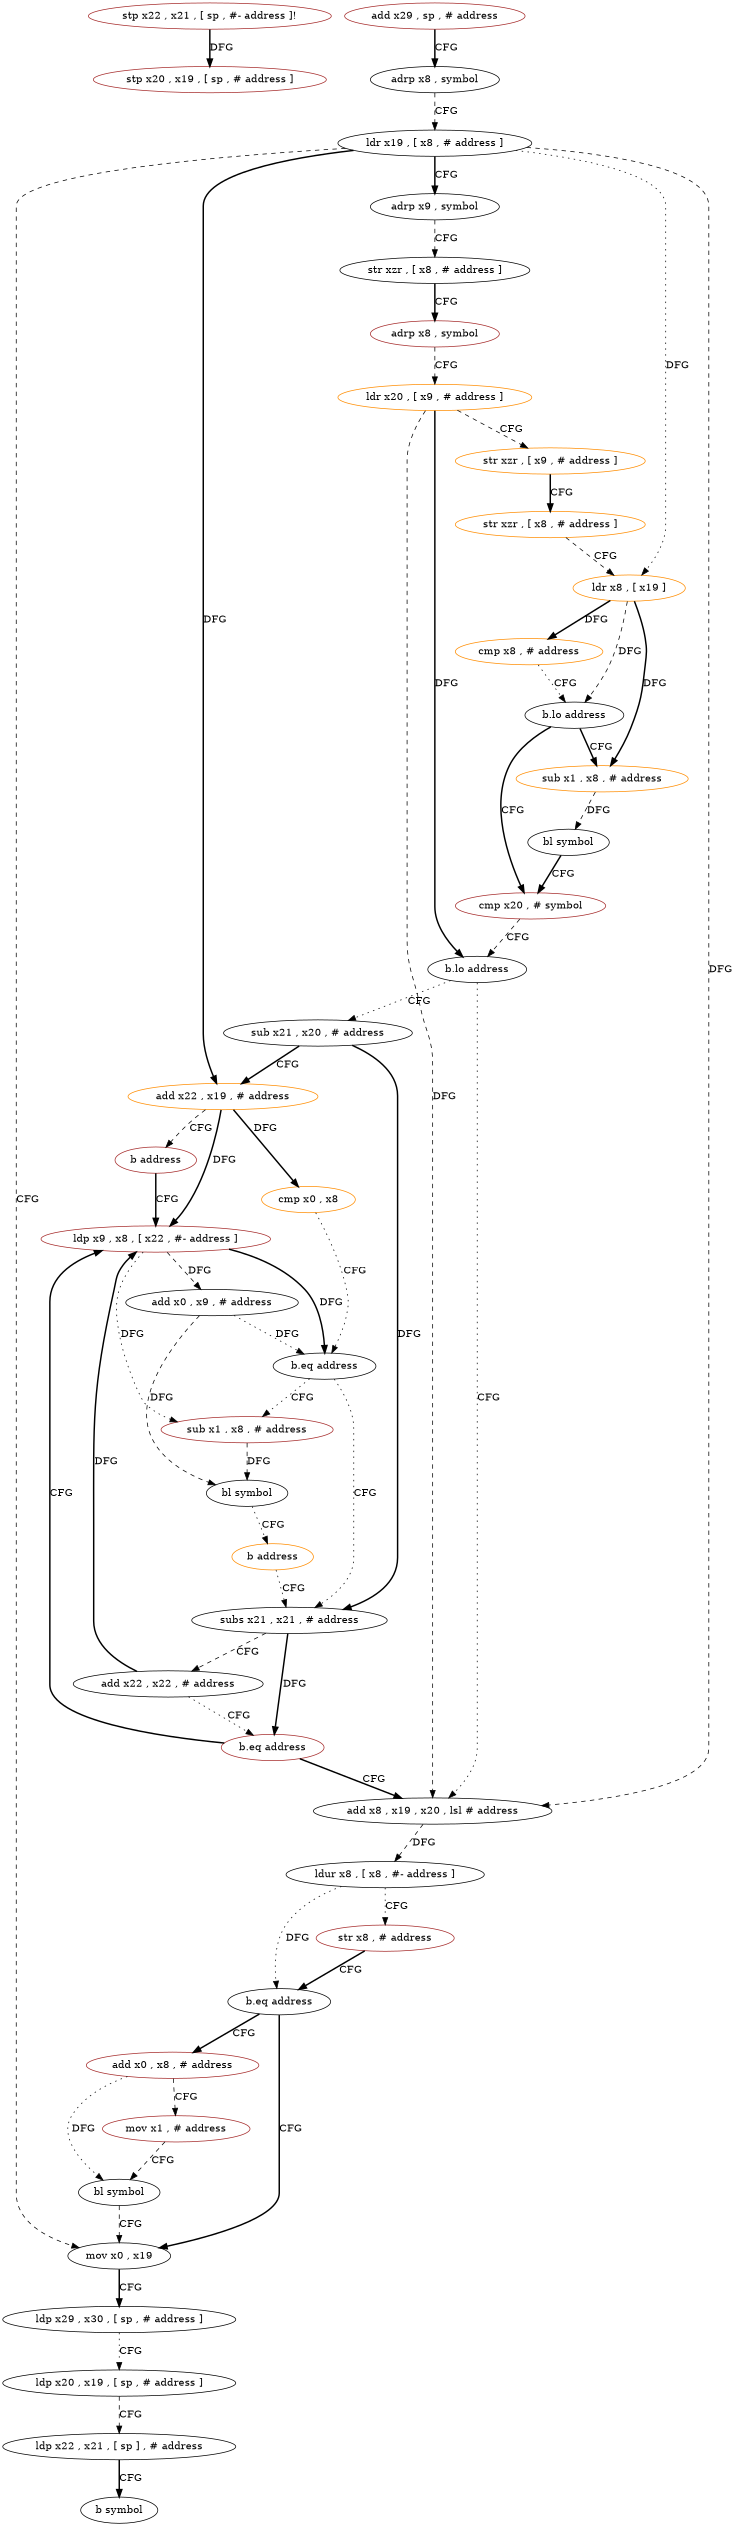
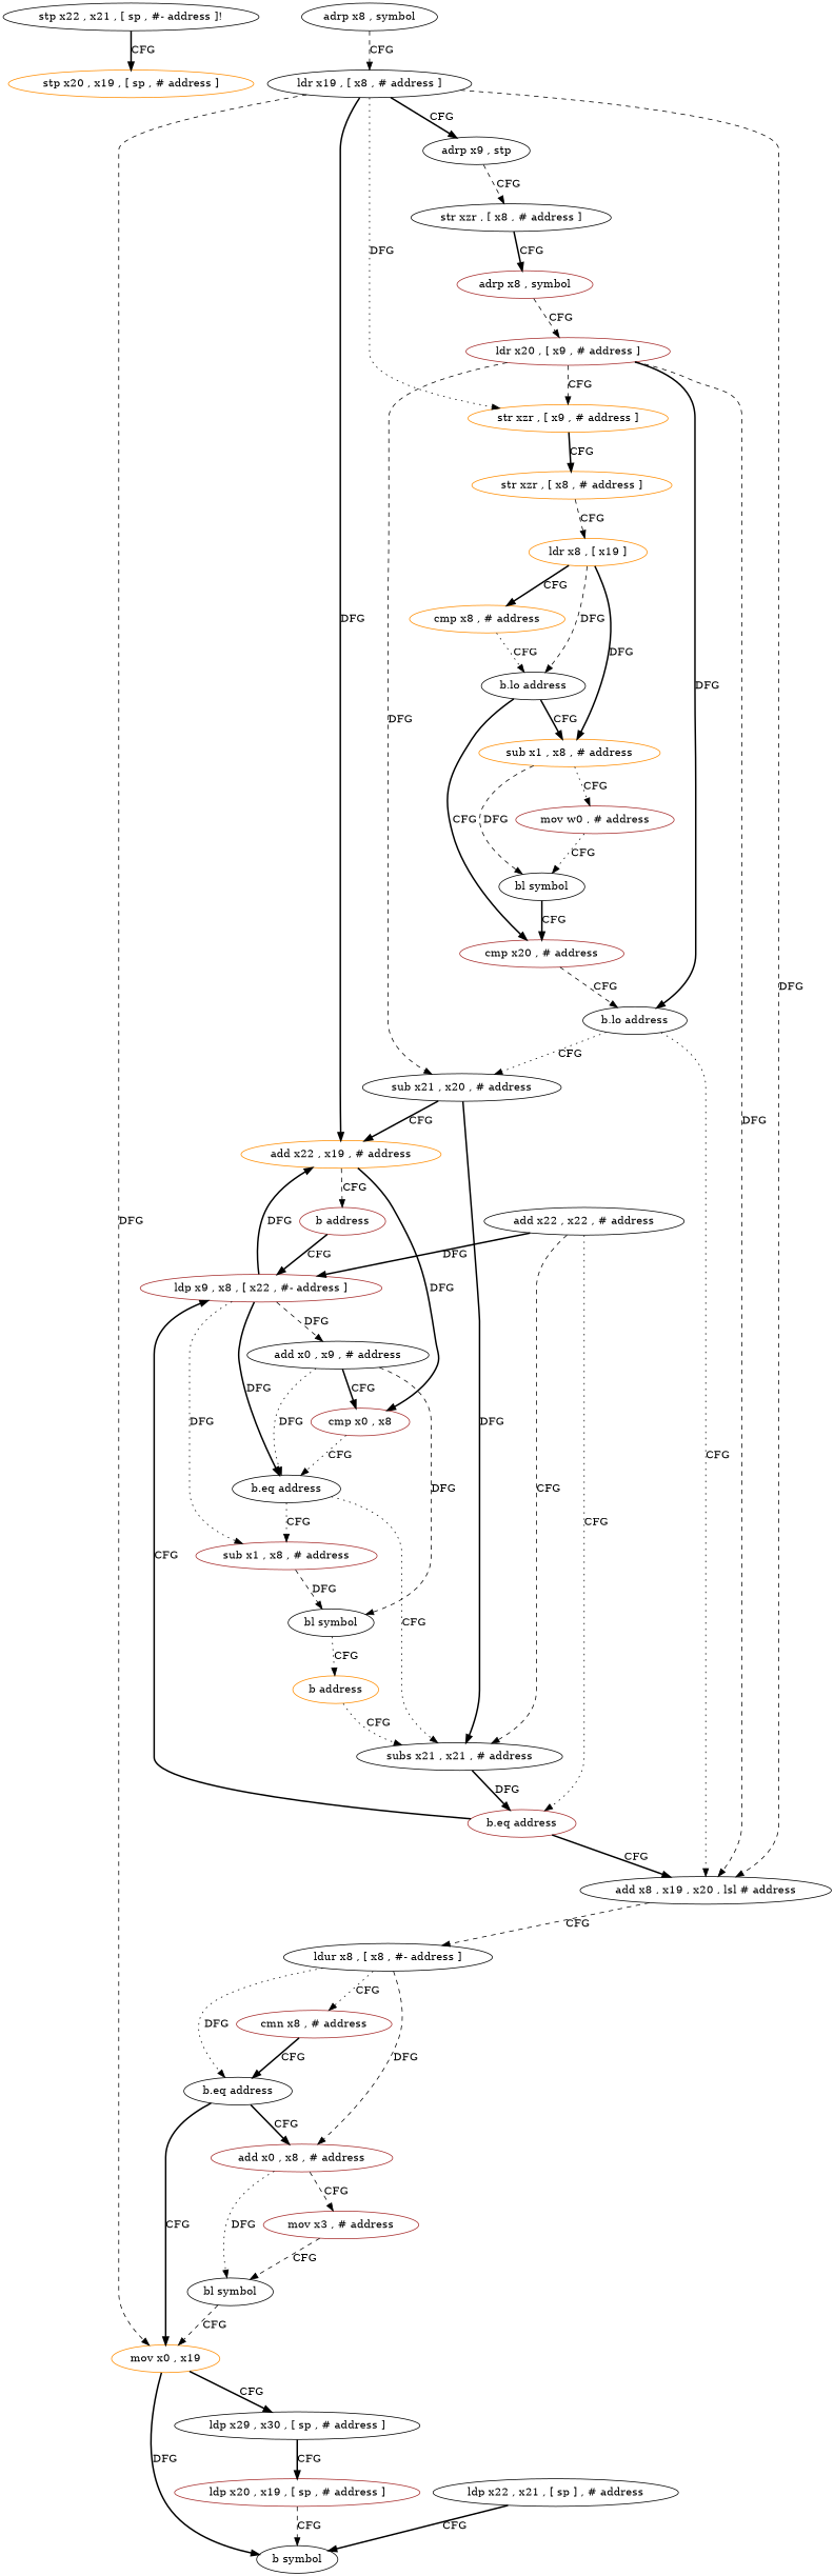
  digraph {
    node [color=black]
    edge [style=bold]
-   n1 [color=brown label="stp x22 , x21 , [ sp , #- address ]!"]
-   n2 [color=brown label="stp x20 , x19 , [ sp , # address ]"]
-   n3 [color=brown label="add x29 , sp , # address"]
+   n1 [label="stp x22 , x21 , [ sp , #- address ]!"]
+   n2 [color=darkorange label="stp x20 , x19 , [ sp , # address ]"]
    n4 [label="adrp x8 , symbol"]
    n5 [label="ldr x19 , [ x8 , # address ]"]
-   n6 [label="adrp x9 , symbol"]
+   n6 [label="adrp x9 , stp"]
    n7 [color=darkorange label="ldr x8 , [ x19 ]"]
    n8 [label="add x8 , x19 , x20 , lsl # address"]
-   n9 [label="mov x0 , x19"]
+   n9 [color=darkorange label="mov x0 , x19"]
    n10 [color=darkorange label="add x22 , x19 , # address"]
    n11 [label="str xzr , [ x8 , # address ]"]
    n12 [color=darkorange label="cmp x8 , # address"]
    n13 [label="b.lo address"]
    n14 [color=darkorange label="sub x1 , x8 , # address"]
    n15 [label="ldur x8 , [ x8 , #- address ]"]
    n16 [label="ldp x29 , x30 , [ sp , # address ]"]
    n17 [label="b symbol"]
    n18 [color=brown label="b address"]
    n19 [color=brown label="ldp x9 , x8 , [ x22 , #- address ]"]
-   n20 [color=darkorange label="cmp x0 , x8"]
+   n20 [color=brown label="cmp x0 , x8"]
    n21 [color=brown label="adrp x8 , symbol"]
-   n22 [color=darkorange label="ldr x20 , [ x9 , # address ]"]
+   n22 [color=brown label="ldr x20 , [ x9 , # address ]"]
    n23 [color=darkorange label="str xzr , [ x9 , # address ]"]
    n24 [label="b.lo address"]
    n25 [label="sub x21 , x20 , # address"]
    n26 [color=darkorange label="str xzr , [ x8 , # address ]"]
    n27 [label="subs x21 , x21 , # address"]
-   n28 [color=brown label="cmp x20 , # symbol"]
+   n28 [color=brown label="cmp x20 , # address"]
+   n29 [color=brown label="mov w0 , # address"]
    n30 [label="bl symbol"]
-   n31 [color=brown label="str x8 , # address"]
+   n31 [color=brown label="cmn x8 , # address"]
    n32 [label="b.eq address"]
    n33 [color=brown label="add x0 , x8 , # address"]
    n34 [label="add x22 , x22 , # address"]
    n35 [color=brown label="b.eq address"]
-   n36 [color=brown label="mov x1 , # address"]
+   n36 [color=brown label="mov x3 , # address"]
    n37 [label="bl symbol"]
-   n38 [label="ldp x20 , x19 , [ sp , # address ]"]
+   n38 [color=brown label="ldp x20 , x19 , [ sp , # address ]"]
    n39 [label="add x0 , x9 , # address"]
    n40 [label="b.eq address"]
    n41 [color=brown label="sub x1 , x8 , # address"]
    n42 [label="bl symbol"]
    n43 [label="ldp x22 , x21 , [ sp ] , # address"]
    n44 [color=darkorange label="b address"]
-   n1 -> n2 [label=DFG]
-   n3 -> n4 [label=CFG]
+   n1 -> n2 [label=CFG]
    n4 -> n5 [label=CFG style=dashed]
    n5 -> n6 [label=CFG]
-   n5 -> n7 [label=DFG style=dotted]
+   n5 -> n23 [label=DFG style=dotted]
    n5 -> n8 [label=DFG style=dashed]
-   n5 -> n9 [label=CFG style=dashed]
+   n5 -> n9 [label=DFG style=dashed]
    n5 -> n10 [label=DFG]
    n6 -> n11 [label=CFG style=dashed]
-   n7 -> n12 [label=DFG]
+   n7 -> n12 [label=CFG]
    n7 -> n13 [label=DFG style=dashed]
    n7 -> n14 [label=DFG]
-   n8 -> n15 [label=DFG style=dashed]
+   n8 -> n15 [label=CFG style=dashed]
    n9 -> n16 [label=CFG]
+   n9 -> n17 [label=DFG]
    n10 -> n18 [label=CFG style=dashed]
-   n10 -> n19 [label=DFG]
+   n19 -> n10 [label=DFG]
    n10 -> n20 [label=DFG]
    n11 -> n21 [label=CFG]
    n12 -> n13 [label=CFG style=dotted]
    n13 -> n14 [label=CFG]
    n13 -> n28 [label=CFG]
+   n14 -> n29 [label=CFG style=dotted]
    n14 -> n30 [label=DFG style=dashed]
    n15 -> n31 [label=CFG style=dotted]
    n15 -> n32 [label=DFG style=dotted]
-   n16 -> n38 [label=CFG style=dotted]
+   n15 -> n33 [label=DFG style=dashed]
+   n16 -> n38 [label=CFG]
    n18 -> n19 [label=CFG]
    n19 -> n39 [label=DFG style=dashed]
    n19 -> n40 [label=DFG]
    n19 -> n41 [label=DFG style=dotted]
    n20 -> n40 [label=CFG style=dotted]
    n21 -> n22 [label=CFG style=dashed]
    n22 -> n8 [label=DFG style=dashed]
    n22 -> n23 [label=CFG style=dashed]
    n22 -> n24 [label=DFG]
+   n22 -> n25 [label=DFG style=dashed]
    n23 -> n26 [label=CFG]
    n24 -> n8 [label=CFG style=dotted]
    n24 -> n25 [label=CFG style=dotted]
    n25 -> n10 [label=CFG]
    n25 -> n27 [label=DFG]
    n26 -> n7 [label=CFG style=dashed]
-   n27 -> n34 [label=CFG style=dashed]
+   n34 -> n27 [label=CFG style=dashed]
    n27 -> n35 [label=DFG]
    n28 -> n24 [label=CFG style=dashed]
+   n29 -> n30 [label=CFG style=dotted]
    n30 -> n28 [label=CFG]
    n31 -> n32 [label=CFG]
    n32 -> n9 [label=CFG]
    n32 -> n33 [label=CFG]
    n33 -> n36 [label=CFG style=dashed]
    n33 -> n37 [label=DFG style=dotted]
    n34 -> n19 [label=DFG]
    n34 -> n35 [label=CFG style=dotted]
    n35 -> n8 [label=CFG]
    n35 -> n19 [label=CFG]
    n36 -> n37 [label=CFG style=dashed]
    n37 -> n9 [label=CFG style=dashed]
-   n38 -> n43 [label=CFG style=dashed]
+   n38 -> n17 [label=CFG style=dashed]
+   n39 -> n20 [label=CFG]
    n39 -> n40 [label=DFG style=dotted]
    n39 -> n42 [label=DFG style=dashed]
    n40 -> n27 [label=CFG style=dotted]
    n40 -> n41 [label=CFG style=dotted]
    n41 -> n42 [label=DFG style=dashed]
    n42 -> n44 [label=CFG style=dotted]
    n43 -> n17 [label=CFG]
    n44 -> n27 [label=CFG style=dotted]
  }
